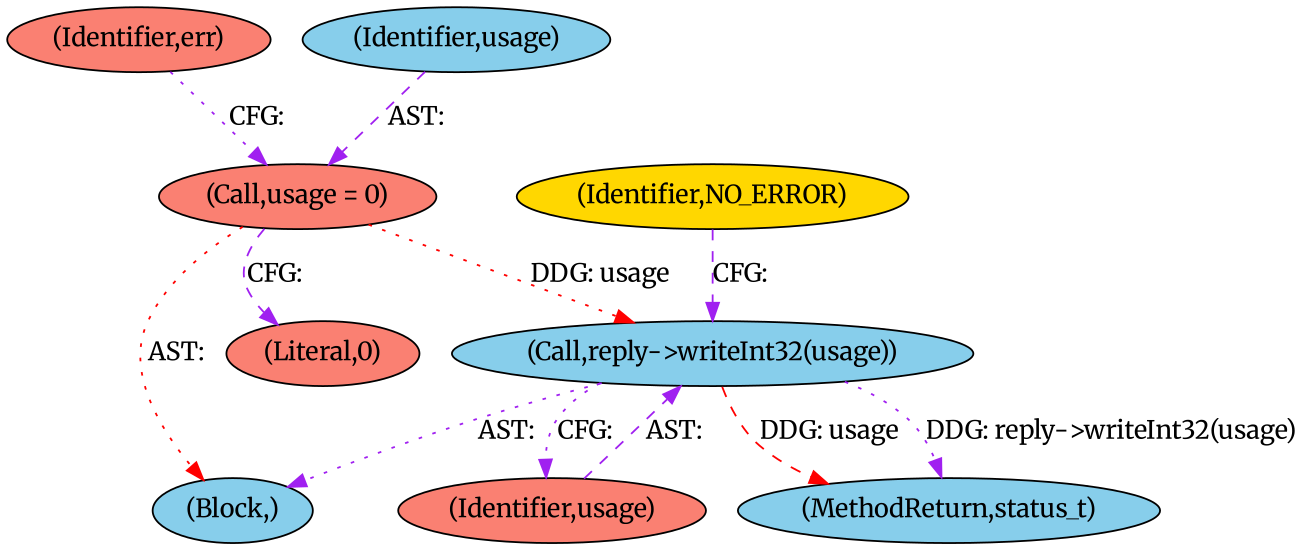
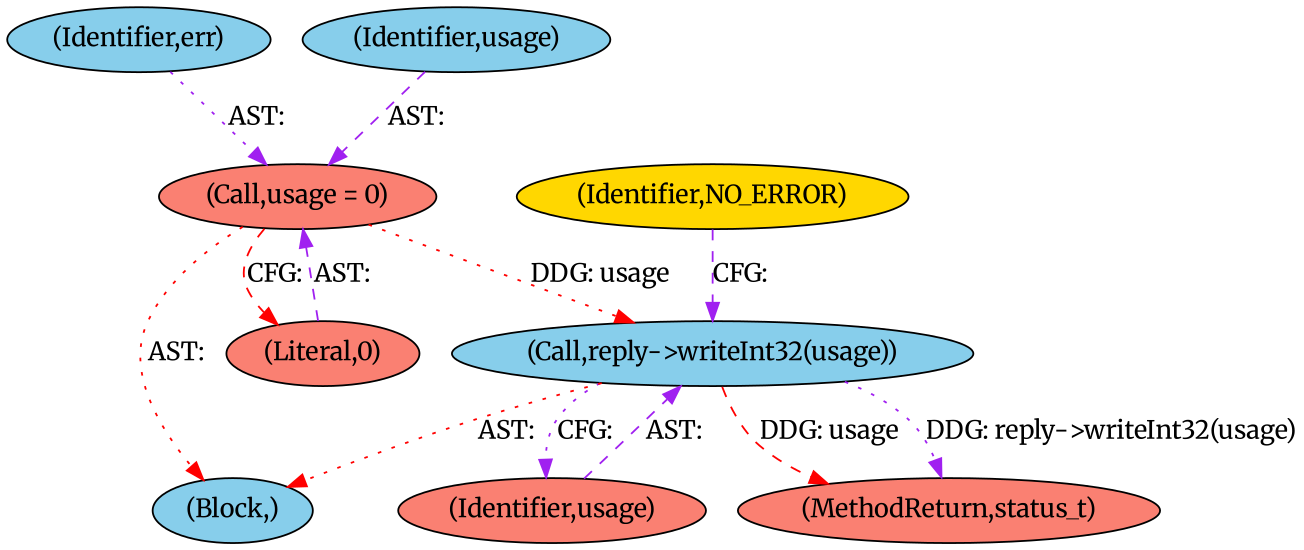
  digraph {
    fontname=Merriweather
    node [fillcolor=skyblue fontname=Merriweather style=filled]
    edge [color=purple fontname=Merriweather style=dotted]
    n1 [label="(Call,reply->writeInt32(usage))"]
-   n2 [label="(MethodReturn,status_t)"]
+   n2 [fillcolor=salmon label="(MethodReturn,status_t)"]
    n3 [fillcolor=salmon label="(Identifier,usage)"]
    n4 [label="(Block,)"]
    n5 [fillcolor=salmon label="(Call,usage = 0)"]
    n6 [fillcolor=salmon label="(Literal,0)"]
-   n7 [fillcolor=salmon label="(Identifier,err)"]
+   n7 [label="(Identifier,err)"]
    n8 [label="(Identifier,usage)"]
    n9 [fillcolor=gold label="(Identifier,NO_ERROR)"]
    n1 -> n2 [label="DDG: reply->writeInt32(usage)"]
    n1 -> n2 [color=red label="DDG: usage" style=dashed]
    n1 -> n3 [label="CFG: "]
-   n1 -> n4 [label="AST: "]
+   n1 -> n4 [color=red label="AST: "]
    n3 -> n1 [label="AST: " style=dashed]
    n5 -> n1 [color=red label="DDG: usage"]
    n5 -> n4 [color=red label="AST: "]
-   n5 -> n6 [label="CFG: " style=dashed]
-   n7 -> n5 [label="CFG: "]
+   n5 -> n6 [color=red label="CFG: " style=dashed]
+   n6 -> n5 [label="AST: " style=dashed]
+   n7 -> n5 [label="AST: "]
    n8 -> n5 [label="AST: " style=dashed]
    n9 -> n1 [label="CFG: " style=dashed]
  }
